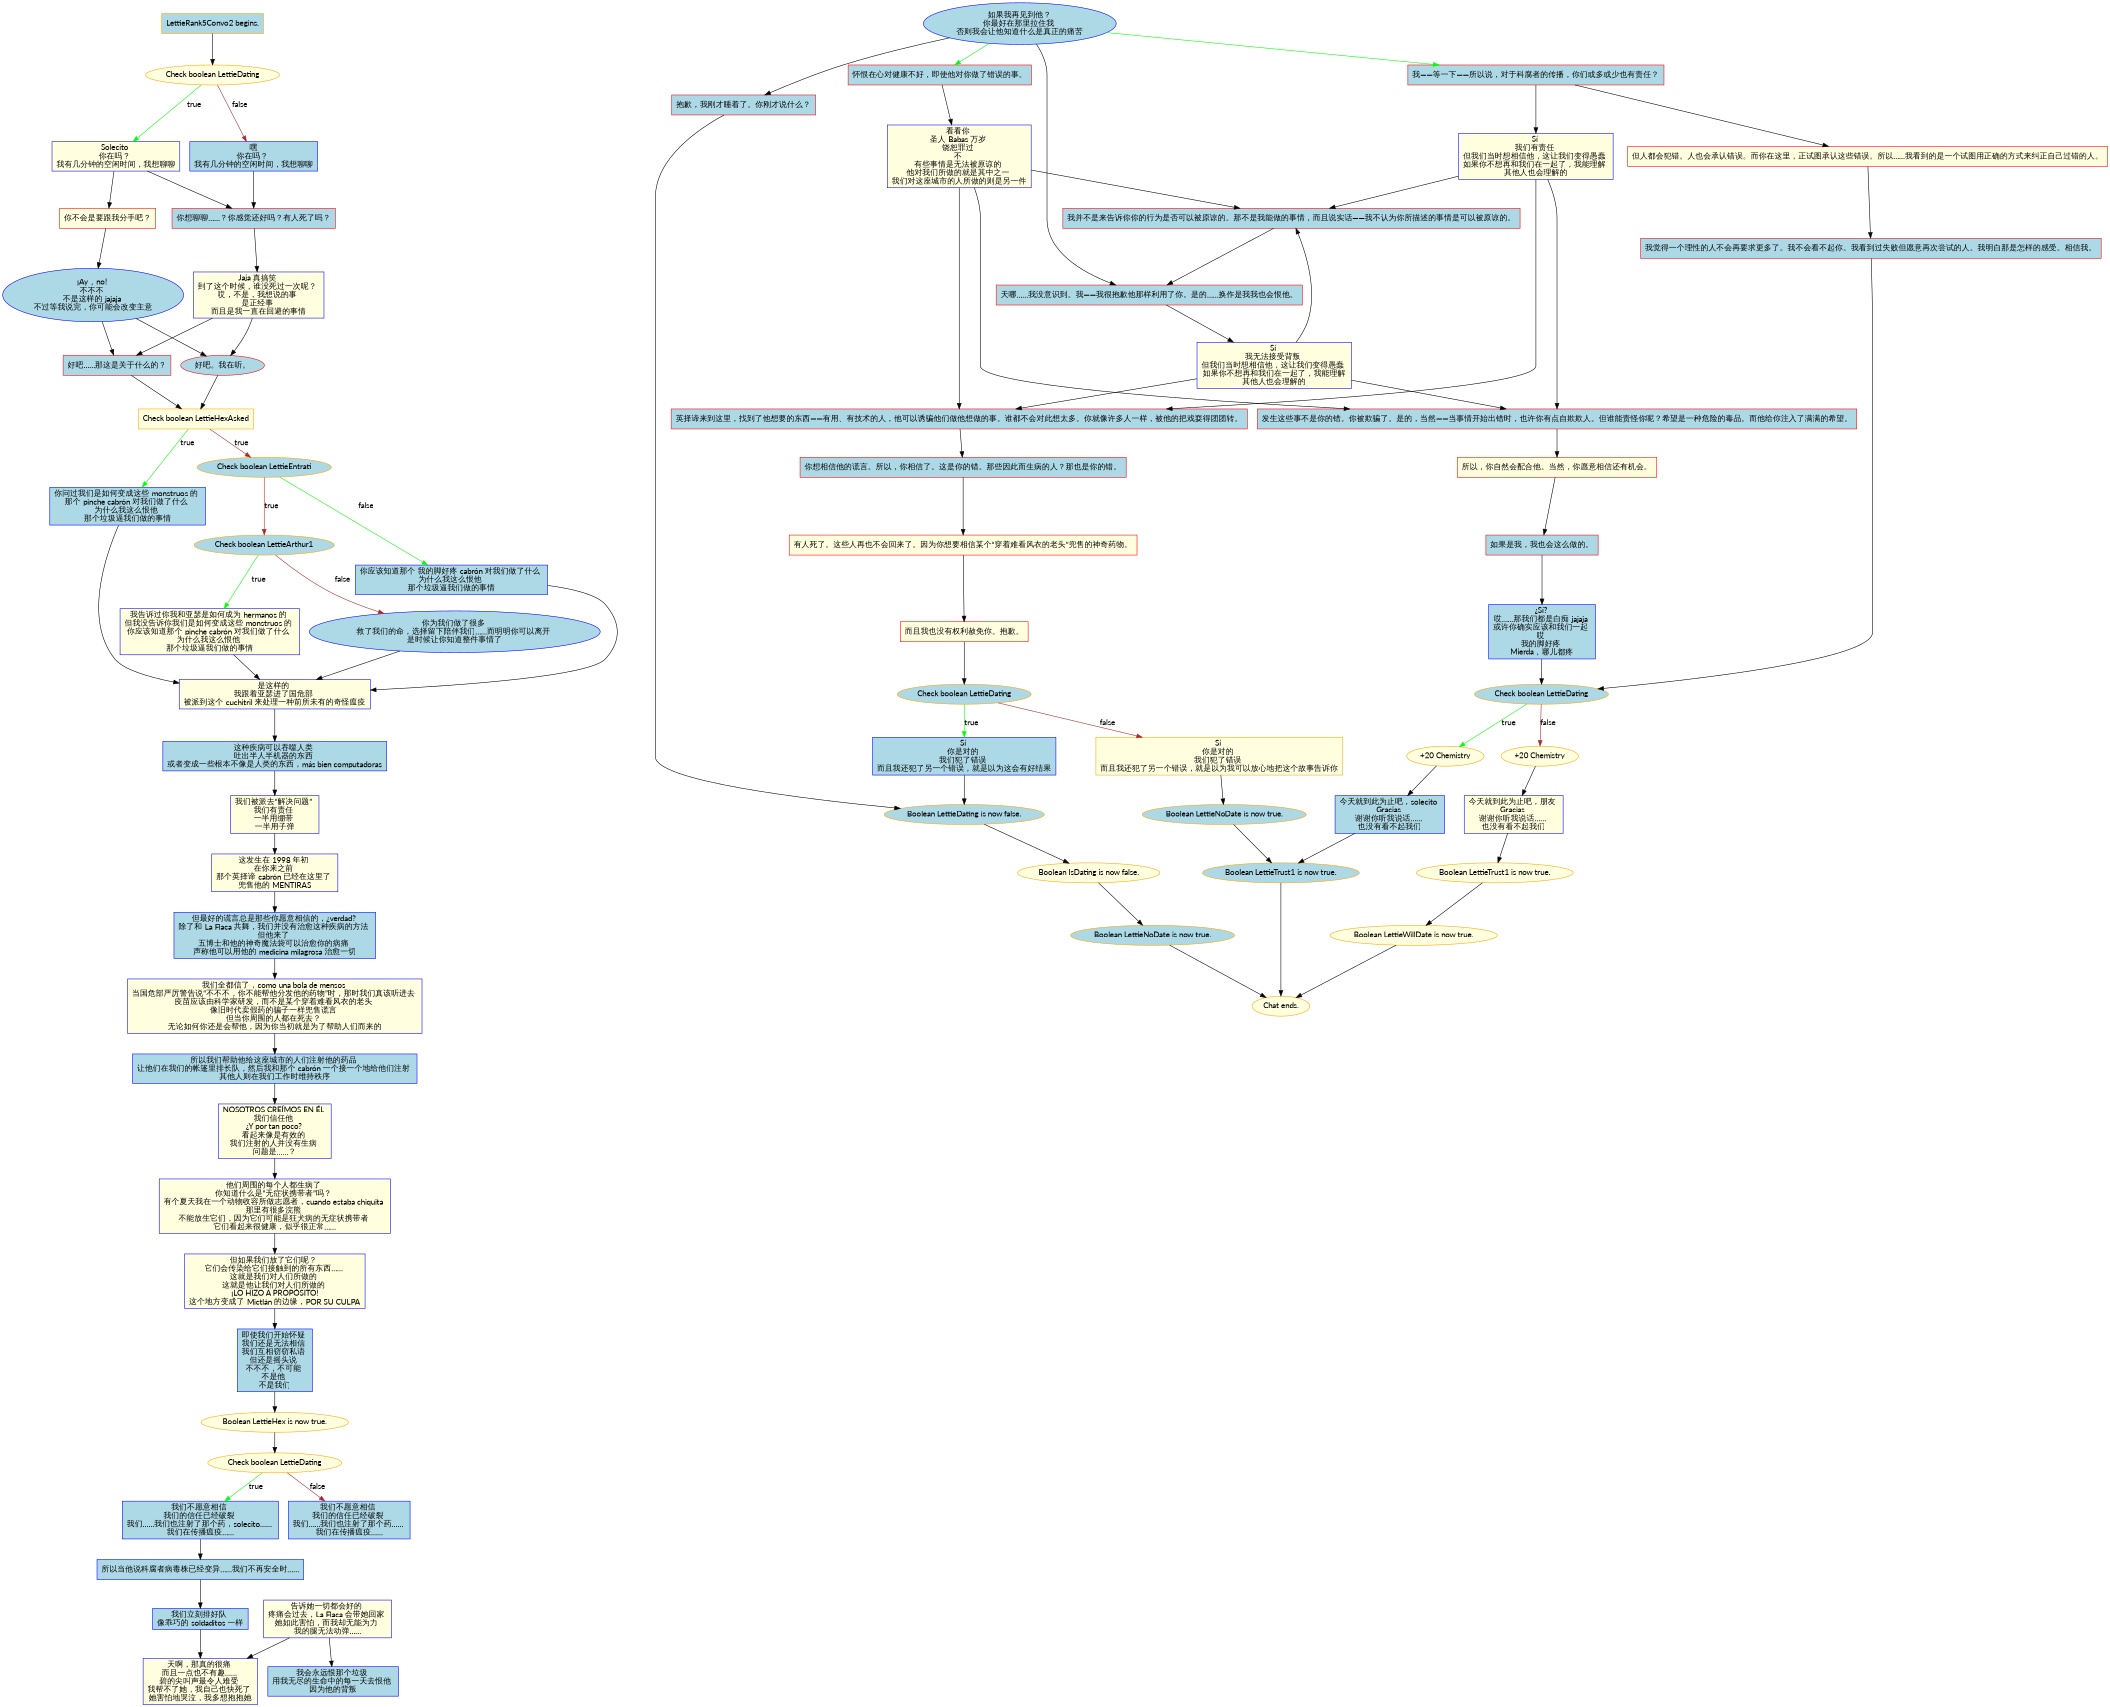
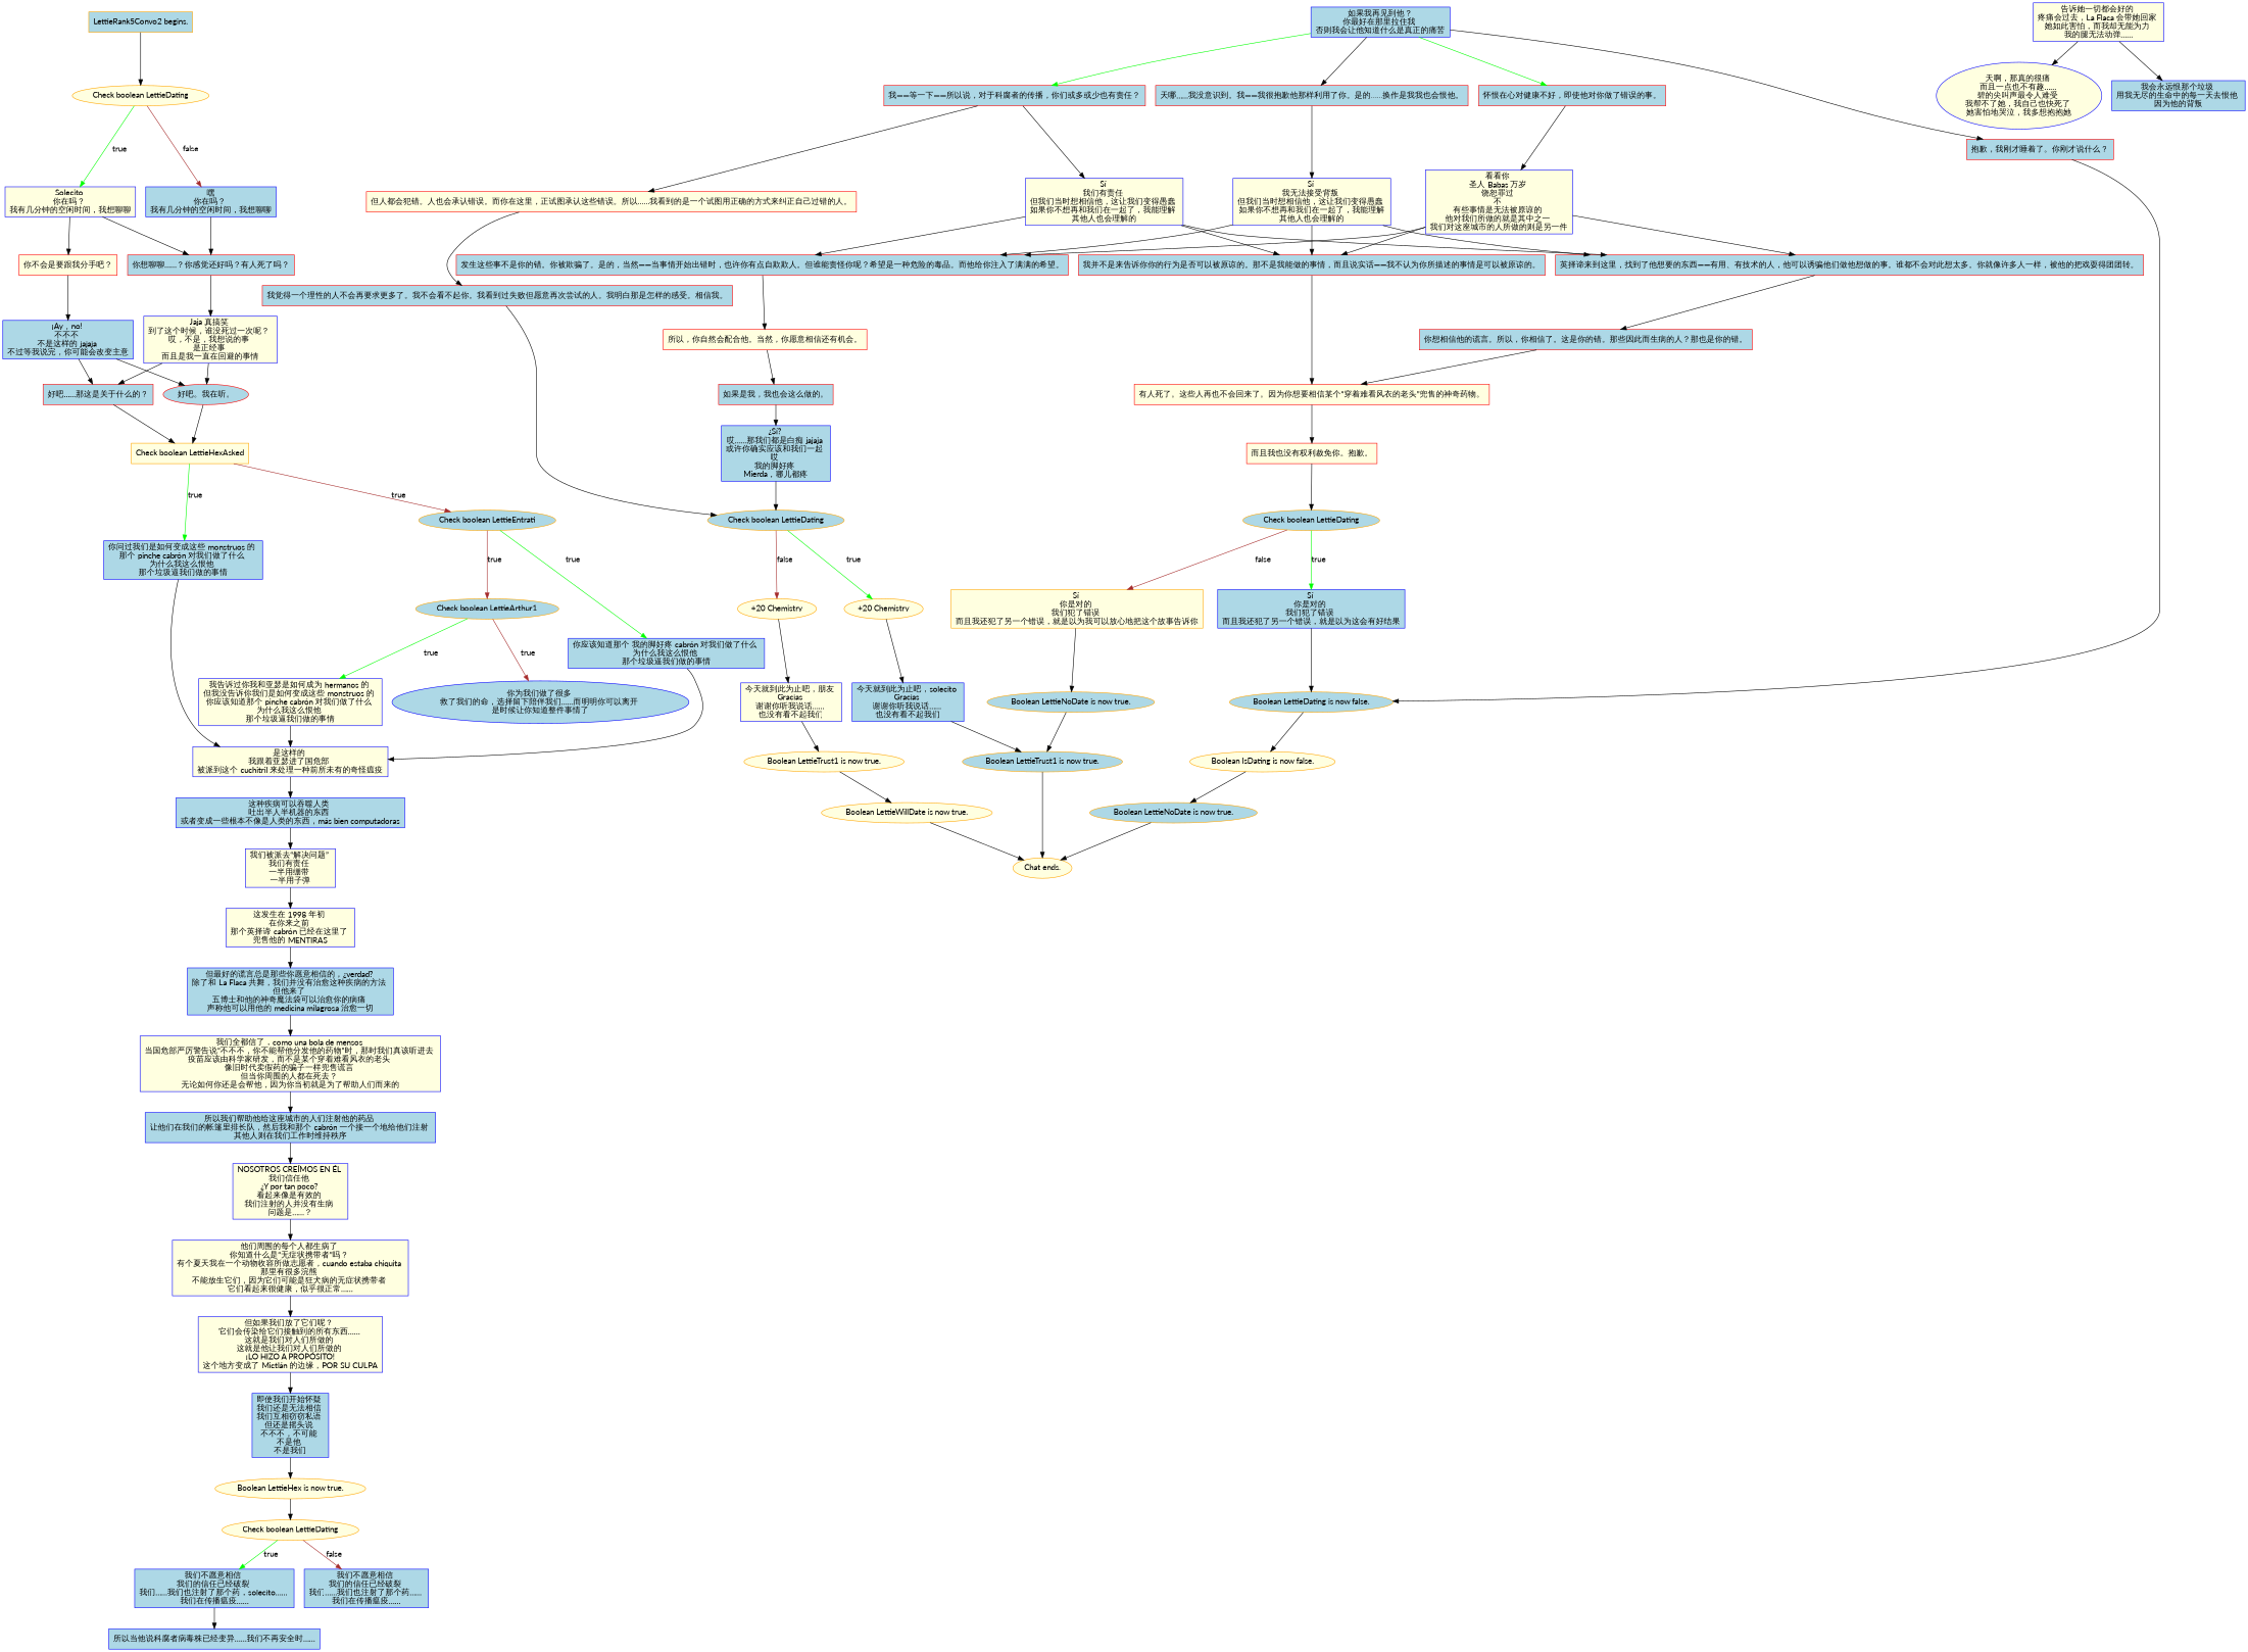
  digraph {
    fontname=Lato
    node [color=blue fillcolor=lightblue fontname=Lato shape=box style=filled]
    edge [fontname=Lato]
    "LettieRank5Convo2 begins." [color=orange]
    n2 [color=orange fillcolor=lightyellow label="Check boolean LettieDating" shape=""]
    n3 [fillcolor=lightyellow label="Solecito \n你在吗？ \n我有几分钟的空闲时间，我想聊聊"]
    n4 [label="嘿\n你在吗？ \n我有几分钟的空闲时间，我想聊聊"]
    n5 [color=red fillcolor=lightyellow label="你不会是要跟我分手吧？"]
    n6 [color=red label="你想聊聊……？你感觉还好吗？有人死了吗？"]
-   n7 [label="¡Ay，no! \n不不不 \n不是这样的 jajaja \n不过等我说完，你可能会改变主意" shape=ellipse]
+   n7 [label="¡Ay，no! \n不不不 \n不是这样的 jajaja \n不过等我说完，你可能会改变主意"]
    n8 [fillcolor=lightyellow label="Jaja 真搞笑 \n到了这个时候，谁没死过一次呢？ \n哎，不是，我想说的事 \n是正经事 \n而且是我一直在回避的事情"]
    n9 [color=red label="好吧……那这是关于什么的？"]
    n10 [color=red label="好吧。我在听。" shape=ellipse]
    "Chat ends." [color=orange fillcolor=lightyellow shape=""]
    n12 [color=orange fillcolor=lightyellow label="Check boolean LettieHexAsked"]
    n13 [label="你问过我们是如何变成这些 monstruos 的 \n那个 pinche cabrón 对我们做了什么 \n为什么我这么恨他 \n那个垃圾逼我们做的事情"]
    n14 [color=orange label="Check boolean LettieEntrati" shape=""]
    n15 [fillcolor=lightyellow label="是这样的 \n我跟着亚瑟进了国危部 \n被派到这个 cuchitril 来处理一种前所未有的奇怪瘟疫"]
    n16 [label="你应该知道那个 我的脚好疼 cabrón 对我们做了什么 \n为什么我这么恨他 \n那个垃圾逼我们做的事情"]
    n17 [color=orange label="Check boolean LettieArthur1" shape=""]
    n18 [label="这种疾病可以吞噬人类 \n吐出半人半机器的东西 \n或者变成一些根本不像是人类的东西，más bien computadoras"]
    n19 [fillcolor=lightyellow label="我告诉过你我和亚瑟是如何成为 hermanos 的 \n但我没告诉你我们是如何变成这些 monstruos 的 \n你应该知道那个 pinche cabrón 对我们做了什么 \n为什么我这么恨他 \n那个垃圾逼我们做的事情"]
    n20 [label="你为我们做了很多 \n救了我们的命，选择留下陪伴我们……而明明你可以离开 \n是时候让你知道整件事情了" shape=ellipse]
    n21 [fillcolor=lightyellow label="我们被派去“解决问题” \n我们有责任 \n一半用绷带 \n一半用子弹"]
    n22 [fillcolor=lightyellow label="这发生在 1998 年初 \n在你来之前 \n那个英择谛 cabrón 已经在这里了 \n兜售他的 MENTIRAS"]
    n23 [label="但最好的谎言总是那些你愿意相信的，¿verdad? \n除了和 La Flaca 共舞，我们并没有治愈这种疾病的方法 \n但他来了 \n五博士和他的神奇魔法袋可以治愈你的病痛 \n声称他可以用他的 medicina milagrosa 治愈一切"]
    n24 [fillcolor=lightyellow label="我们全都信了，como una bola de mensos \n当国危部严厉警告说“不不不，你不能帮他分发他的药物”时，那时我们真该听进去 \n疫苗应该由科学家研发，而不是某个穿着难看风衣的老头 \n像旧时代卖假药的骗子一样兜售谎言 \n但当你周围的人都在死去？ \n无论如何你还是会帮他，因为你当初就是为了帮助人们而来的"]
    n25 [label="所以我们帮助他给这座城市的人们注射他的药品 \n让他们在我们的帐篷里排长队，然后我和那个 cabrón 一个接一个地给他们注射 \n其他人则在我们工作时维持秩序"]
    n26 [fillcolor=lightyellow label="NOSOTROS CREÍMOS EN ÉL \n我们信任他 \n¿Y por tan poco? \n看起来像是有效的 \n我们注射的人并没有生病 \n问题是……？"]
    n27 [fillcolor=lightyellow label="他们周围的每个人都生病了 \n你知道什么是“无症状携带者”吗？ \n有个夏天我在一个动物收容所做志愿者，cuando estaba chiquita \n那里有很多浣熊 \n不能放生它们，因为它们可能是狂犬病的无症状携带者 \n它们看起来很健康，似乎很正常……"]
    n28 [fillcolor=lightyellow label="但如果我们放了它们呢？ \n它们会传染给它们接触到的所有东西…… \n这就是我们对人们所做的 \n这就是他让我们对人们所做的 \n¡LO HIZO A PROPÓSITO!\n这个地方变成了 Mictlán 的边缘，POR SU CULPA"]
    n29 [label="即使我们开始怀疑 \n我们还是无法相信 \n我们互相窃窃私语 \n但还是摇头说 \n不不不，不可能 \n不是他 \n不是我们"]
    n30 [color=orange fillcolor=lightyellow label="Boolean LettieHex is now true." shape=""]
    n31 [color=orange fillcolor=lightyellow label="Check boolean LettieDating" shape=""]
    n32 [label="我们不愿意相信 \n我们的信任已经破裂 \n我们……我们也注射了那个药，solecito…… \n我们在传播瘟疫……"]
    n33 [label="我们不愿意相信 \n我们的信任已经破裂 \n我们……我们也注射了那个药…… \n我们在传播瘟疫……"]
    n34 [label="所以当他说科腐者病毒株已经变异……我们不再安全时……"]
-   n35 [label="我们立刻排好队 \n像乖巧的 soldaditos 一样"]
-   n36 [fillcolor=lightyellow label="天啊，那真的很痛 \n而且一点也不有趣…… \n碧的尖叫声最令人难受 \n我帮不了她，我自己也快死了 \n她害怕地哭泣，我多想抱抱她"]
+   n36 [fillcolor=lightyellow label="天啊，那真的很痛 \n而且一点也不有趣…… \n碧的尖叫声最令人难受 \n我帮不了她，我自己也快死了 \n她害怕地哭泣，我多想抱抱她" shape=ellipse]
    n37 [fillcolor=lightyellow label="告诉她一切都会好的 \n疼痛会过去，La Flaca 会带她回家 \n她如此害怕，而我却无能为力 \n我的腿无法动弹……"]
    n38 [label="我会永远恨那个垃圾 \n用我无尽的生命中的每一天去恨他 \n因为他的背叛"]
-   n39 [label="如果我再见到他？\n你最好在那里拉住我 \n否则我会让他知道什么是真正的痛苦" shape=ellipse]
+   n39 [label="如果我再见到他？\n你最好在那里拉住我 \n否则我会让他知道什么是真正的痛苦"]
    n40 [color=red label="怀恨在心对健康不好，即使他对你做了错误的事。"]
    n41 [color=red label="天哪……我没意识到。我——我很抱歉他那样利用了你。是的……换作是我我也会恨他。"]
    n42 [color=red label="我——等一下——所以说，对于科腐者的传播，你们或多或少也有责任？"]
    n43 [color=red label="抱歉，我刚才睡着了。你刚才说什么？"]
    n44 [fillcolor=lightyellow label="看看你 \n圣人 Babas 万岁 \n饶恕罪过 \n不 \n有些事情是无法被原谅的 \n他对我们所做的就是其中之一 \n我们对这座城市的人所做的则是另一件"]
    n45 [fillcolor=lightyellow label="Sí \n我无法接受背叛 \n但我们当时想相信他，这让我们变得愚蠢 \n如果你不想再和我们在一起了，我能理解\n其他人也会理解的"]
    n46 [fillcolor=lightyellow label="Sí \n我们有责任 \n但我们当时想相信他，这让我们变得愚蠢 \n如果你不想再和我们在一起了，我能理解 \n其他人也会理解的"]
    n47 [color=red fillcolor=lightyellow label="但人都会犯错。人也会承认错误。而你在这里，正试图承认这些错误。所以……我看到的是一个试图用正确的方式来纠正自己过错的人。"]
    n48 [color=orange label="Boolean LettieDating is now false." shape=""]
    n49 [color=red label="我并不是来告诉你你的行为是否可以被原谅的。那不是我能做的事情，而且说实话——我不认为你所描述的事情是可以被原谅的。"]
    n50 [color=red label="英择谛来到这里，找到了他想要的东西——有用、有技术的人，他可以诱骗他们做他想做的事。谁都不会对此想太多。你就像许多人一样，被他的把戏耍得团团转。"]
    n51 [color=red label="发生这些事不是你的错。你被欺骗了。是的，当然——当事情开始出错时，也许你有点自欺欺人。但谁能责怪你呢？希望是一种危险的毒品。而他给你注入了满满的希望。"]
    n52 [color=orange fillcolor=lightyellow label="Boolean IsDating is now false." shape=""]
    n53 [color=red fillcolor=lightyellow label="有人死了。这些人再也不会回来了。因为你想要相信某个“穿着难看风衣的老头”兜售的神奇药物。"]
    n54 [color=red label="你想相信他的谎言。所以，你相信了。这是你的错。那些因此而生病的人？那也是你的错。"]
    n55 [color=red fillcolor=lightyellow label="所以，你自然会配合他。当然，你愿意相信还有机会。"]
    n56 [color=orange label="Boolean LettieNoDate is now true." shape=""]
    n57 [color=red fillcolor=lightyellow label="而且我也没有权利赦免你。抱歉。"]
    n58 [color=red label="如果是我，我也会这么做的。"]
    n59 [color=orange label="Check boolean LettieDating" shape=""]
    n60 [color=red label="我觉得一个理性的人不会再要求更多了。我不会看不起你。我看到过失败但愿意再次尝试的人。我明白那是怎样的感受。相信我。"]
    n61 [label="¿Sí? \n哎……那我们都是白痴 jajaja \n或许你确实应该和我们一起 \n哎 \n我的脚好疼 \nMierda，哪儿都疼"]
    n62 [label="Sí \n你是对的 \n我们犯了错误 \n而且我还犯了另一个错误，就是以为这会有好结果"]
    n63 [color=orange fillcolor=lightyellow label="Sí \n你是对的 \n我们犯了错误 \n而且我还犯了另一个错误，就是以为我可以放心地把这个故事告诉你"]
    n64 [color=orange label="Check boolean LettieDating" shape=""]
    n65 [color=orange label="Boolean LettieNoDate is now true." shape=""]
    n66 [color=orange fillcolor=lightyellow label="+20 Chemistry" shape=""]
    n67 [color=orange fillcolor=lightyellow label="+20 Chemistry" shape=""]
    n68 [color=orange label="Boolean LettieTrust1 is now true." shape=""]
    n69 [label="今天就到此为止吧，solecito \nGracias \n谢谢你听我说话…… \n也没有看不起我们"]
    n70 [fillcolor=lightyellow label="今天就到此为止吧，朋友 \nGracias \n谢谢你听我说话…… \n也没有看不起我们"]
    n71 [color=orange fillcolor=lightyellow label="Boolean LettieTrust1 is now true." shape=""]
    n72 [color=orange fillcolor=lightyellow label="Boolean LettieWillDate is now true." shape=""]
    "LettieRank5Convo2 begins." -> n2
    n2 -> n3 [color=green label=true]
    n2 -> n4 [color=brown label=false]
    n3 -> n5
    n3 -> n6
    n4 -> n6
    n5 -> n7
    n6 -> n8
    n7 -> n9
    n7 -> n10
    n8 -> n9
    n8 -> n10
    n9 -> n12
    n10 -> n12
    n12 -> n13 [color=green label=true]
    n12 -> n14 [color=brown label=true]
    n13 -> n15
-   n14 -> n16 [color=green label=false]
+   n14 -> n16 [color=green label=true]
    n14 -> n17 [color=brown label=true]
    n15 -> n18
    n16 -> n15
    n17 -> n19 [color=green label=true]
-   n17 -> n20 [color=brown label=false]
+   n17 -> n20 [color=brown label=true]
    n18 -> n21
    n19 -> n15
-   n20 -> n15
    n21 -> n22
    n22 -> n23
    n23 -> n24
    n24 -> n25
    n25 -> n26
    n26 -> n27
    n27 -> n28
    n28 -> n29
    n29 -> n30
    n30 -> n31
    n31 -> n32 [color=green label=true]
    n31 -> n33 [color=brown label=false]
    n32 -> n34
-   n34 -> n35
-   n35 -> n36
    n37 -> n36
    n37 -> n38
    n39 -> n40 [color=green]
    n39 -> n41
    n39 -> n42 [color=green]
    n39 -> n43
    n40 -> n44
    n41 -> n45
    n42 -> n46
    n42 -> n47
    n43 -> n48
    n44 -> n49
    n44 -> n50
    n44 -> n51
    n45 -> n49
    n45 -> n50
    n45 -> n51
    n46 -> n49
    n46 -> n50
    n46 -> n51
    n47 -> n60
    n48 -> n52
-   n49 -> n41
+   n49 -> n53
    n50 -> n54
    n51 -> n55
    n52 -> n56
    n53 -> n57
    n54 -> n53
    n55 -> n58
    n56 -> "Chat ends."
    n57 -> n59
    n58 -> n61
    n59 -> n62 [color=green label=true]
    n59 -> n63 [color=brown label=false]
    n60 -> n64
    n61 -> n64
    n62 -> n48
    n63 -> n65
    n64 -> n66 [color=green label=true]
    n64 -> n67 [color=brown label=false]
    n65 -> n68
    n66 -> n69
    n67 -> n70
    n68 -> "Chat ends."
    n69 -> n68
    n70 -> n71
    n71 -> n72
    n72 -> "Chat ends."
  }
